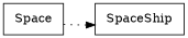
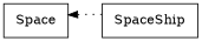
  digraph {
    rankdir=LR
    node [shape=box]
    n1 [label=" Space "]
    n2 [label=" SpaceShip "]
-   n1 -> n2 [style=dotted]
+   n2 -> n1 [style=dotted]
  }
